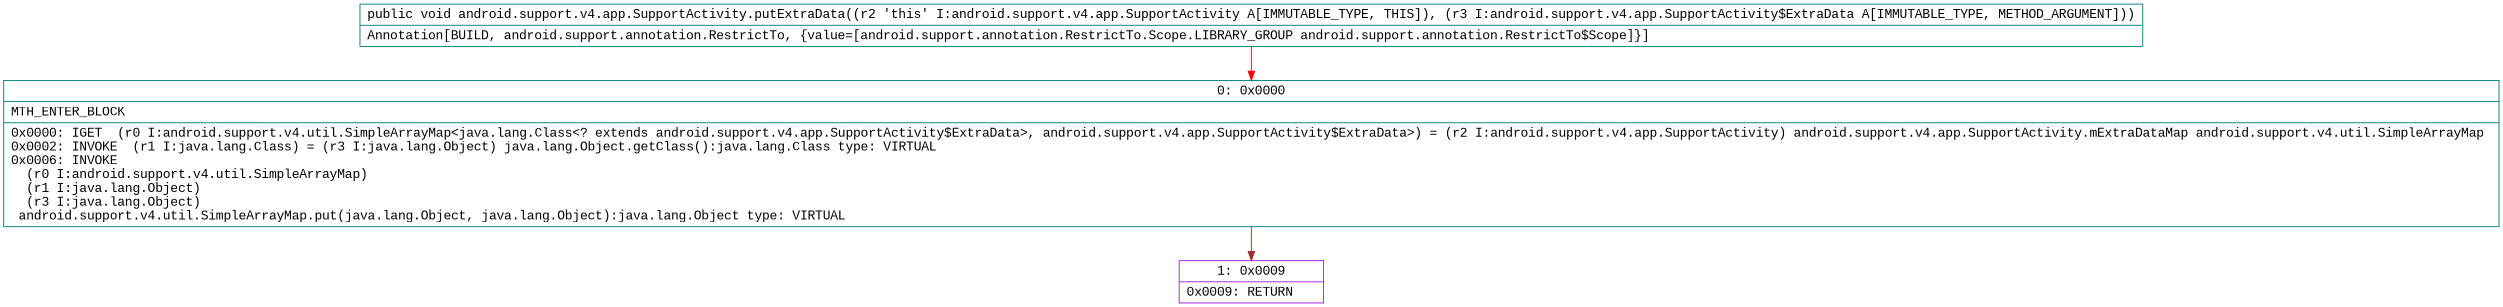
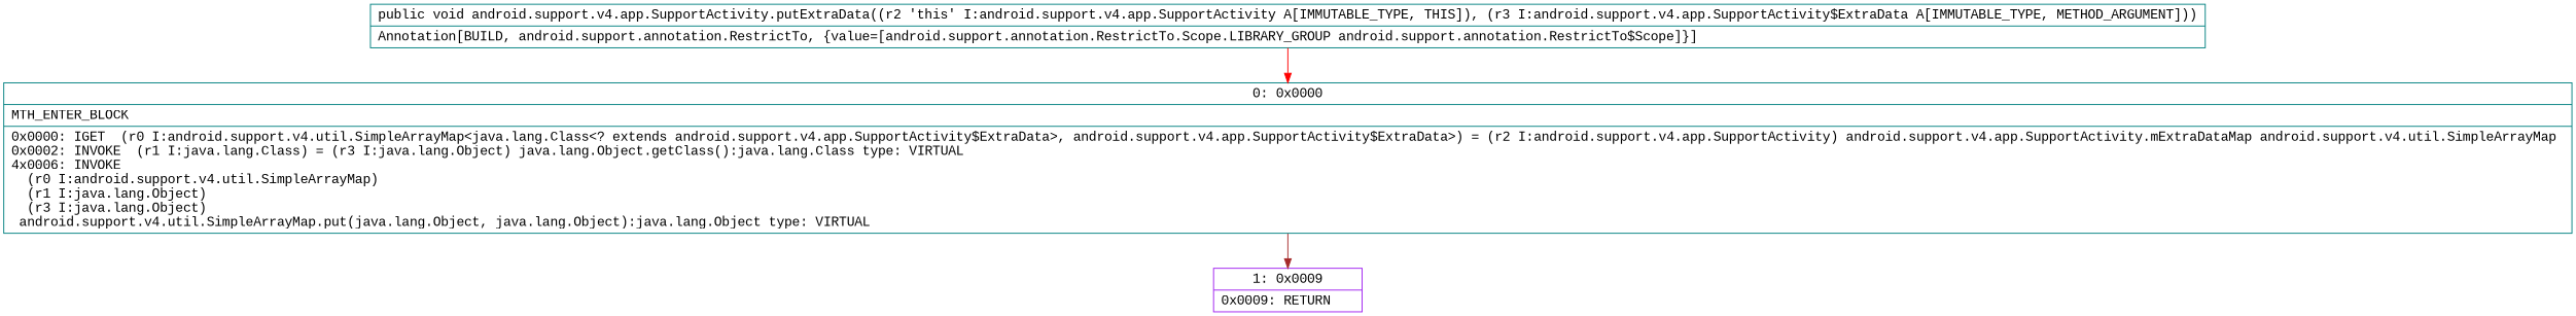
  digraph {
    fontname="Liberation Mono"
    node [shape=record color=teal fontname="Liberation Mono"]
    edge [fontname="Liberation Mono"]
-   n1 [label="{0\:\ 0x0000|MTH_ENTER_BLOCK\l|0x0000: IGET  (r0 I:android.support.v4.util.SimpleArrayMap\<java.lang.Class\<? extends android.support.v4.app.SupportActivity$ExtraData\>, android.support.v4.app.SupportActivity$ExtraData\>) = (r2 I:android.support.v4.app.SupportActivity) android.support.v4.app.SupportActivity.mExtraDataMap android.support.v4.util.SimpleArrayMap \l0x0002: INVOKE  (r1 I:java.lang.Class) = (r3 I:java.lang.Object) java.lang.Object.getClass():java.lang.Class type: VIRTUAL \l0x0006: INVOKE  \l  (r0 I:android.support.v4.util.SimpleArrayMap)\l  (r1 I:java.lang.Object)\l  (r3 I:java.lang.Object)\l android.support.v4.util.SimpleArrayMap.put(java.lang.Object, java.lang.Object):java.lang.Object type: VIRTUAL \l}"]
+   n1 [label="{0\:\ 0x0000|MTH_ENTER_BLOCK\l|0x0000: IGET  (r0 I:android.support.v4.util.SimpleArrayMap\<java.lang.Class\<? extends android.support.v4.app.SupportActivity$ExtraData\>, android.support.v4.app.SupportActivity$ExtraData\>) = (r2 I:android.support.v4.app.SupportActivity) android.support.v4.app.SupportActivity.mExtraDataMap android.support.v4.util.SimpleArrayMap \l0x0002: INVOKE  (r1 I:java.lang.Class) = (r3 I:java.lang.Object) java.lang.Object.getClass():java.lang.Class type: VIRTUAL \l4x0006: INVOKE  \l  (r0 I:android.support.v4.util.SimpleArrayMap)\l  (r1 I:java.lang.Object)\l  (r3 I:java.lang.Object)\l android.support.v4.util.SimpleArrayMap.put(java.lang.Object, java.lang.Object):java.lang.Object type: VIRTUAL \l}"]
    n2 [label="{1\:\ 0x0009|0x0009: RETURN   \l}" color=purple]
    n3 [label="{public void android.support.v4.app.SupportActivity.putExtraData((r2 'this' I:android.support.v4.app.SupportActivity A[IMMUTABLE_TYPE, THIS]), (r3 I:android.support.v4.app.SupportActivity$ExtraData A[IMMUTABLE_TYPE, METHOD_ARGUMENT]))  | Annotation[BUILD, android.support.annotation.RestrictTo, \{value=[android.support.annotation.RestrictTo.Scope.LIBRARY_GROUP android.support.annotation.RestrictTo$Scope]\}]\l}"]
    n1 -> n2 [color=brown]
    n3 -> n1 [color=red]
  }
